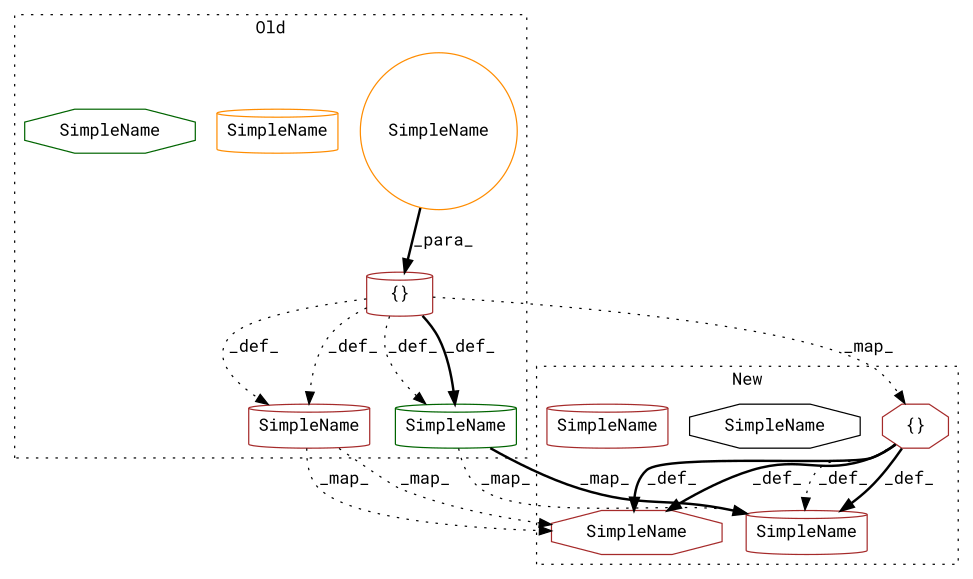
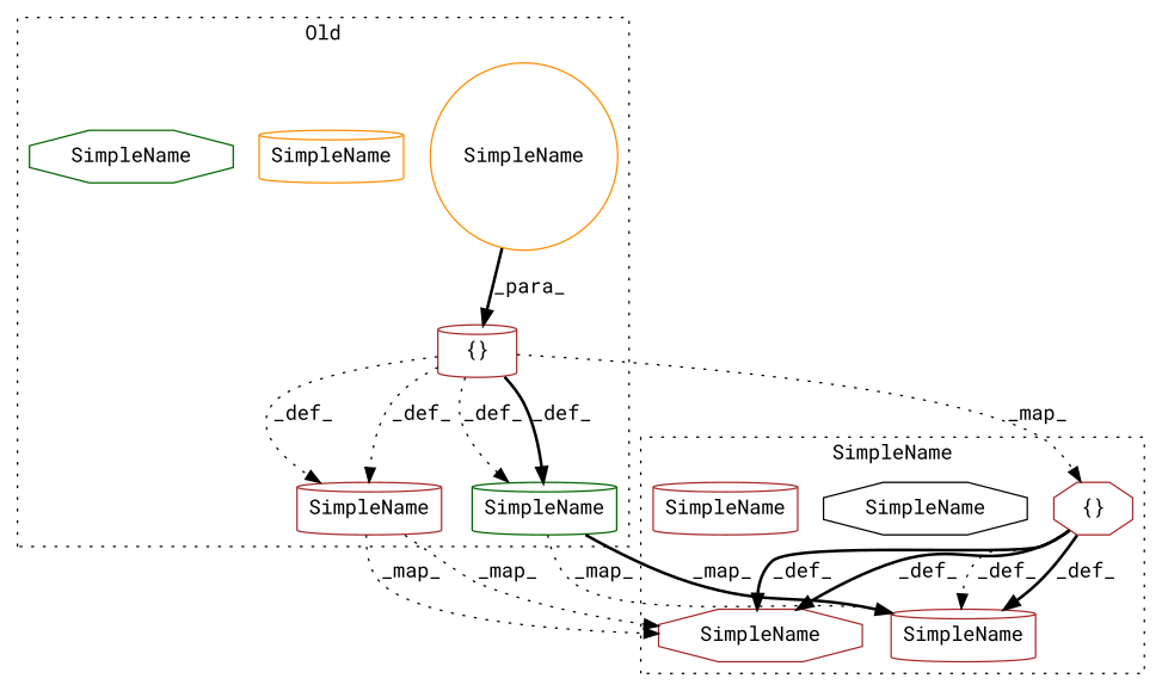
  digraph {
    fontname="Roboto Mono"
    node [a=42 l=19 s=2459 shape=cylinder color=brown fontname="Roboto Mono"]
    edge [style=dotted fontname="Roboto Mono"]
    n1 [a=4 l="1,1" label="{}" s="1883,1935"]
    n2 [label=SimpleName shape=circle color=darkorange l="" s=""]
    n3 [label=SimpleName color=darkorange]
    n4 [label=SimpleName]
    n5 [l=12 label=SimpleName s=1943 shape=octagon color=darkgreen]
    n6 [l=12 label=SimpleName s=1943 color=darkgreen]
    n7 [a=4 l="1,1" label="{}" s="1979,2031" shape=octagon]
    n8 [label=SimpleName s=2555 shape=octagon color=black]
    n9 [label=SimpleName s=2555 shape=octagon]
    n10 [l=12 label=SimpleName s=2039]
    n11 [l=12 label=SimpleName s=2039]
    subgraph cluster_1 {
      label=Old
      style=dotted
      n1
      n2
      n3
      n4
      n5
      n6
    }
    subgraph cluster_2 {
-     label=New
+     label=SimpleName
      style=dotted
      n7
      n8
      n9
      n10
      n11
    }
    n1 -> n4 [label=_def_]
    n1 -> n4 [label=_def_]
    n1 -> n6 [label=_def_]
    n1 -> n6 [label=_def_ style=bold]
    n1 -> n7 [label=_map_]
    n2 -> n1 [label=_para_ style=bold]
    n4 -> n9 [label=_map_]
    n4 -> n9 [label=_map_]
    n6 -> n11 [label=_map_]
    n6 -> n11 [label=_map_ style=bold]
    n7 -> n9 [label=_def_ style=bold]
    n7 -> n9 [label=_def_ style=bold]
    n7 -> n11 [label=_def_]
    n7 -> n11 [label=_def_ style=bold]
  }
